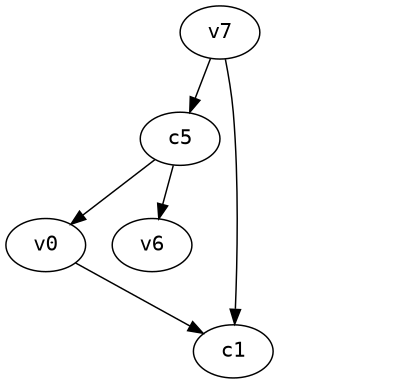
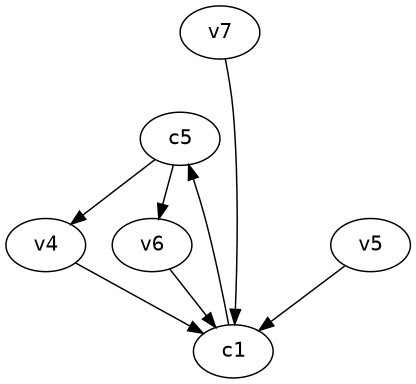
  strict digraph {
    fontname="DejaVu Sans Mono"
    node [fontname="DejaVu Sans Mono"]
    edge [fontname="DejaVu Sans Mono" weight=1]
    n1 [label=c5]
-   v4 [label=v0]
+   v4
    v6
    c1
    n5 [label=v7]
+   v5
    n1 -> v4
    n1 -> v6
    v4 -> c1
-   n5 -> n1
+   v6 -> c1
+   c1 -> n1
    n5 -> c1
+   v5 -> c1
  }
